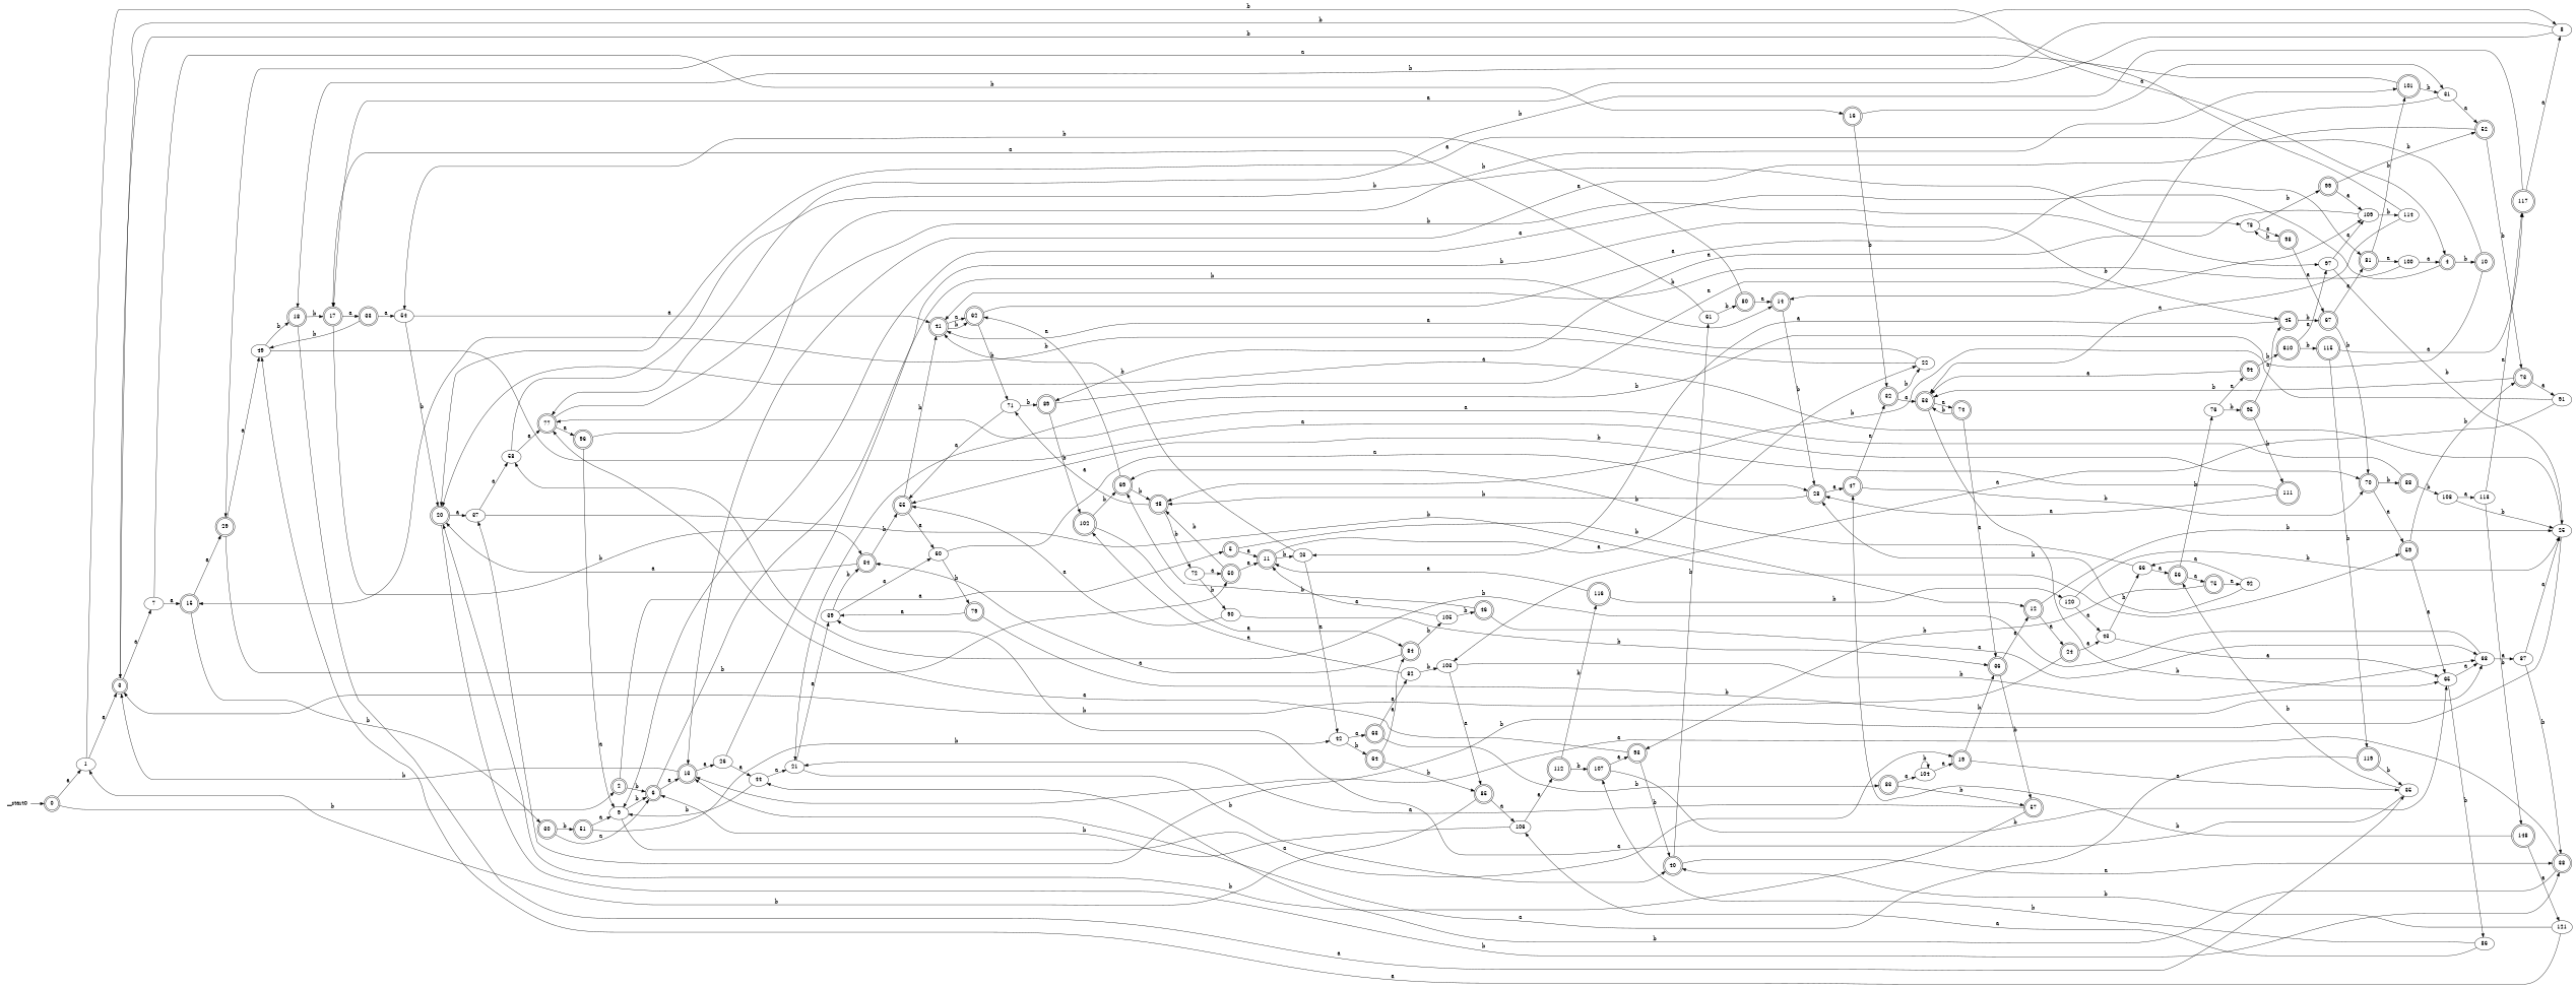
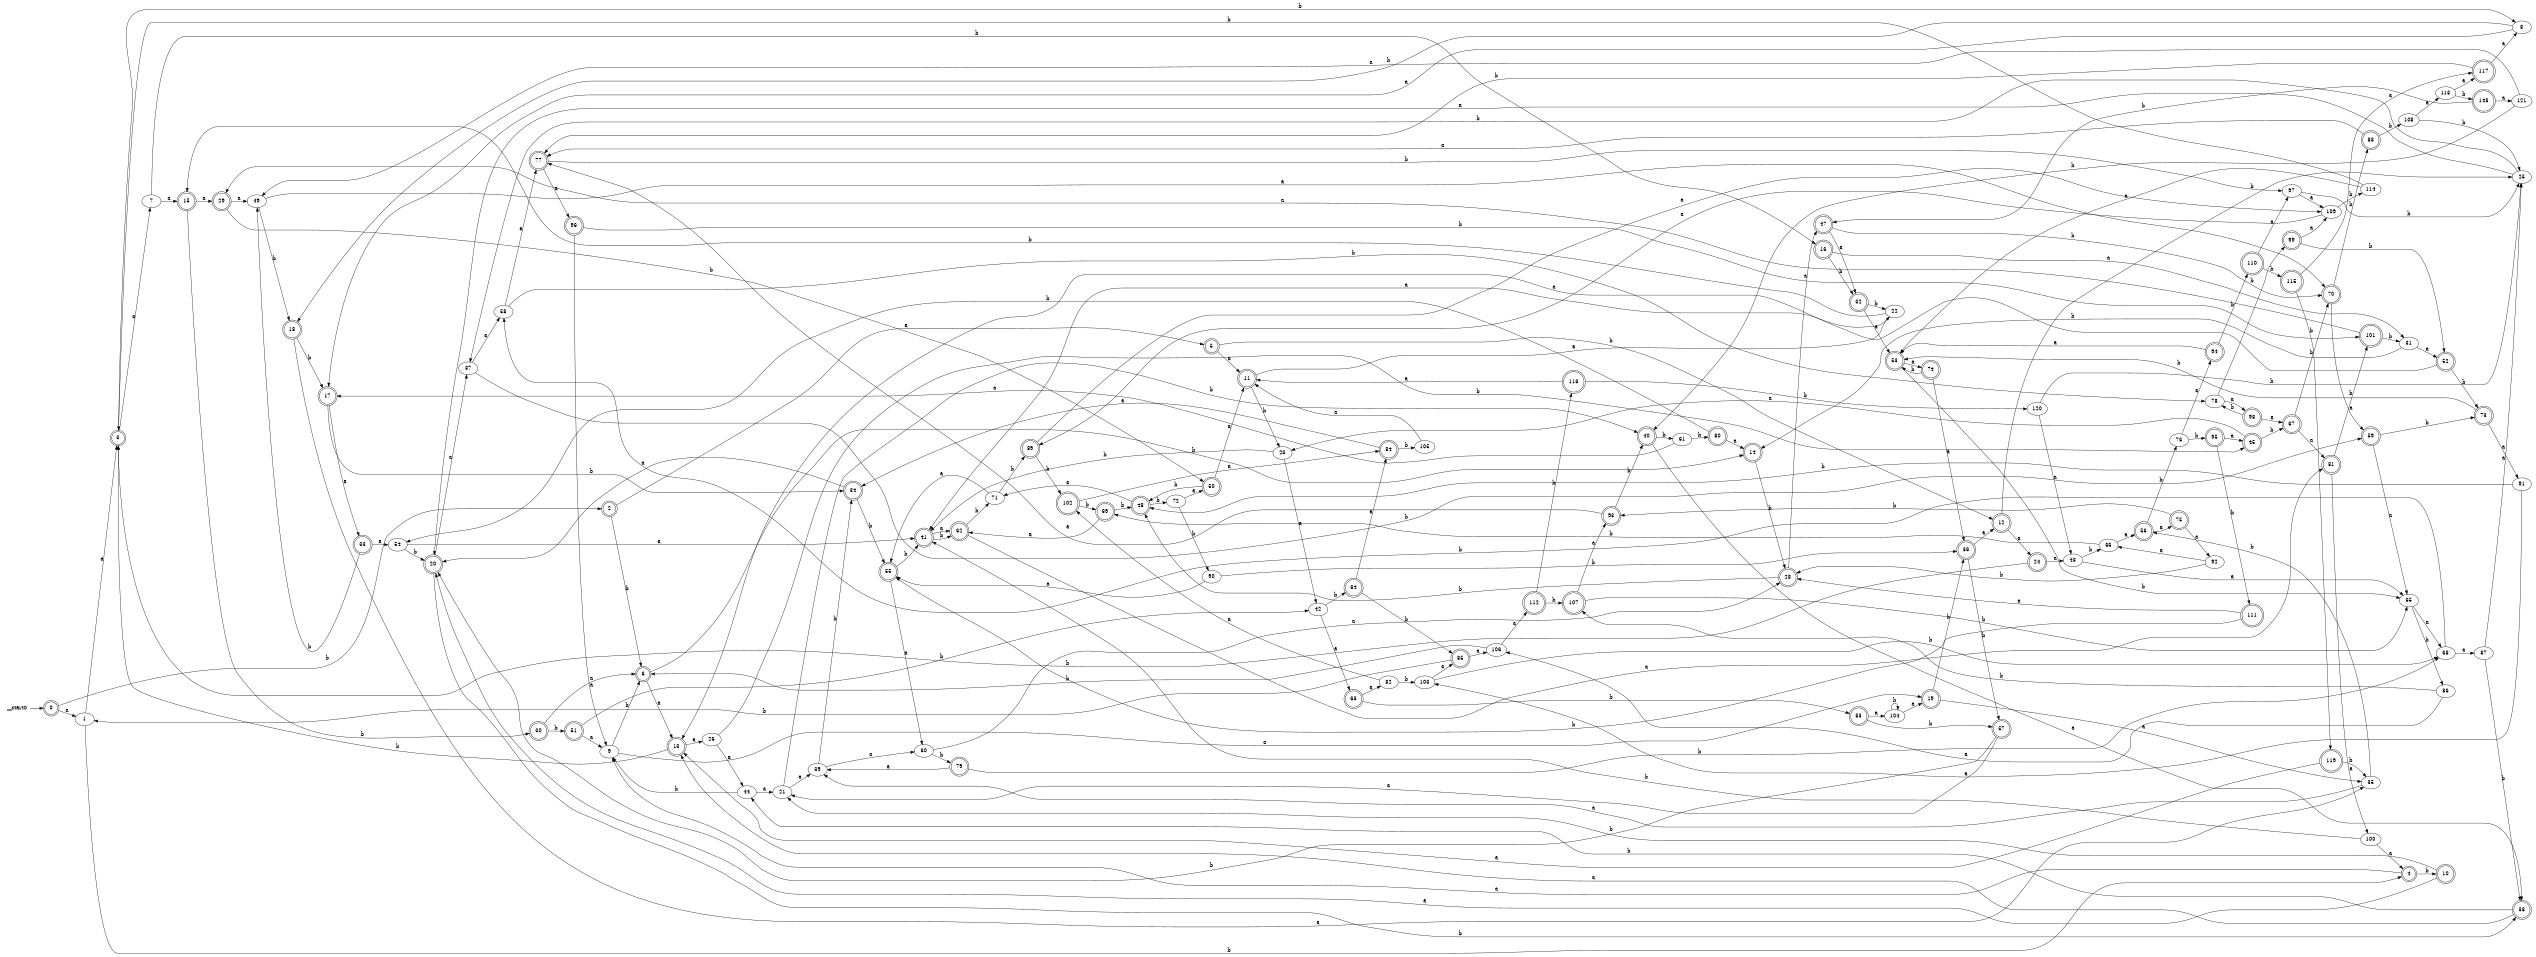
  digraph {
    rankdir=LR
    node [shape=doublecircle]
    __start0 [shape=none]
    0
    1 [shape=""]
    2
    3
    4
    5
    6
    7 [shape=""]
    8 [shape=""]
    9 [shape=""]
    10
    11
    12
    13
    14
    15
    16
    17
    18
    19
    20
    21 [shape=""]
    22 [shape=""]
    23 [shape=""]
    24
    25 [shape=""]
    26 [shape=""]
    28
    29
    30
    31 [shape=""]
    32
    33
    34
    35 [shape=""]
    36
    37 [shape=""]
    38
    39 [shape=""]
    40
    41
    42 [shape=""]
    43 [shape=""]
    44 [shape=""]
    45
    47
    48
    49 [shape=""]
    50
    51
    52
    53
    54 [shape=""]
    55
    56
    57
    58 [shape=""]
    59
    60 [shape=""]
    61 [shape=""]
    62
    63
    64
    65 [shape=""]
    66 [shape=""]
    67
    68 [shape=""]
-   46
    69
    70
    71 [shape=""]
    72 [shape=""]
    73
    74
    75
    76 [shape=""]
    77
    78 [shape=""]
    79
    80
    81
    82 [shape=""]
    83
    84
    85
    86 [shape=""]
    87 [shape=""]
    88
    89
    90 [shape=""]
    91 [shape=""]
    92 [shape=""]
    93
    94
    95
    96
    97 [shape=""]
    98
    99
    100 [shape=""]
    101
    102
    103 [shape=""]
    104 [shape=""]
    105 [shape=""]
    106 [shape=""]
    107
    108 [shape=""]
    109 [shape=""]
-   110 [label=610]
+   110
    111
    112
    113 [shape=""]
    114 [shape=""]
    115
    116
    117
    n119 [label=148]
    119
    120 [shape=""]
    121 [shape=""]
    __start0 -> 0
    0 -> 1 [label=a]
    0 -> 2 [label=b]
    1 -> 3 [label=a]
    1 -> 4 [label=b]
    2 -> 5 [label=a]
    2 -> 6 [label=b]
    3 -> 7 [label=a]
    3 -> 8 [label=b]
    4 -> 9 [label=a]
    4 -> 10 [label=b]
    5 -> 11 [label=a]
    5 -> 12 [label=b]
    6 -> 13 [label=a]
    6 -> 14 [label=b]
    7 -> 15 [label=a]
    7 -> 16 [label=b]
    8 -> 17 [label=a]
    8 -> 18 [label=b]
    9 -> 6 [label=b]
    9 -> 19 [label=a]
    10 -> 20 [label=a]
    10 -> 21 [label=b]
    11 -> 22 [label=a]
    11 -> 23 [label=b]
    12 -> 24 [label=a]
    12 -> 25 [label=b]
    13 -> 3 [label=b]
    13 -> 26 [label=a]
    14 -> 28 [label=b]
    15 -> 29 [label=a]
    15 -> 30 [label=b]
    16 -> 31 [label=a]
    16 -> 32 [label=b]
    17 -> 33 [label=a]
    17 -> 34 [label=b]
    18 -> 17 [label=b]
    18 -> 35 [label=a]
    19 -> 35 [label=a]
    19 -> 36 [label=b]
    20 -> 37 [label=a]
    20 -> 38 [label=b]
    21 -> 39 [label=a]
    21 -> 40 [label=b]
    22 -> 15 [label=b]
    22 -> 41 [label=a]
    23 -> 41 [label=b]
    23 -> 42 [label=a]
    24 -> 3 [label=b]
    24 -> 43 [label=a]
    25 -> 20 [label=a]
    25 -> 37 [label=b]
    26 -> 44 [label=a]
    26 -> 45 [label=b]
    28 -> 47 [label=a]
    28 -> 48 [label=b]
    29 -> 49 [label=a]
    29 -> 50 [label=b]
    30 -> 6 [label=a]
    30 -> 51 [label=b]
    31 -> 14 [label=b]
    31 -> 52 [label=a]
    32 -> 22 [label=b]
    32 -> 53 [label=a]
    33 -> 49 [label=b]
    33 -> 54 [label=a]
    34 -> 20 [label=a]
    34 -> 55 [label=b]
    35 -> 39 [label=a]
    35 -> 56 [label=b]
    36 -> 12 [label=a]
    36 -> 57 [label=b]
    37 -> 58 [label=a]
    37 -> 59 [label=b]
    38 -> 13 [label=a]
    38 -> 44 [label=b]
    39 -> 34 [label=b]
    39 -> 60 [label=a]
    40 -> 38 [label=a]
    40 -> 61 [label=b]
    41 -> 62 [label=a]
    41 -> 62 [label=b]
    42 -> 63 [label=a]
    42 -> 64 [label=b]
    43 -> 65 [label=a]
    43 -> 66 [label=b]
    44 -> 9 [label=b]
    44 -> 21 [label=a]
    45 -> 23 [label=a]
    45 -> 67 [label=b]
    47 -> 32 [label=a]
    47 -> 70 [label=b]
    48 -> 71 [label=a]
    48 -> 72 [label=b]
    49 -> 18 [label=b]
    49 -> 70 [label=a]
    50 -> 11 [label=a]
    50 -> 48 [label=b]
    51 -> 9 [label=a]
    51 -> 42 [label=b]
    52 -> 13 [label=a]
    52 -> 73 [label=b]
    53 -> 65 [label=b]
    53 -> 74 [label=a]
    54 -> 20 [label=b]
    54 -> 41 [label=a]
    55 -> 41 [label=b]
    55 -> 60 [label=a]
    56 -> 75 [label=a]
    56 -> 76 [label=b]
    57 -> 20 [label=b]
    57 -> 21 [label=a]
    58 -> 77 [label=a]
    58 -> 78 [label=b]
    59 -> 65 [label=a]
    59 -> 73 [label=b]
    60 -> 28 [label=a]
    60 -> 79 [label=b]
    61 -> 17 [label=a]
    61 -> 80 [label=b]
    62 -> 71 [label=b]
    62 -> 81 [label=a]
    63 -> 82 [label=a]
    63 -> 83 [label=b]
    64 -> 84 [label=a]
    64 -> 85 [label=b]
    65 -> 68 [label=a]
    65 -> 86 [label=b]
    66 -> 56 [label=a]
    66 -> 69 [label=b]
    67 -> 70 [label=b]
    67 -> 81 [label=a]
    68 -> 58 [label=b]
    68 -> 87 [label=a]
-   46 -> 68 [label=a]
-   46 -> 69 [label=b]
    69 -> 48 [label=b]
    69 -> 62 [label=a]
    70 -> 59 [label=a]
    70 -> 88 [label=b]
    71 -> 55 [label=a]
    71 -> 89 [label=b]
    72 -> 50 [label=a]
    72 -> 90 [label=b]
    73 -> 53 [label=b]
    73 -> 91 [label=a]
    74 -> 36 [label=a]
    74 -> 53 [label=b]
    75 -> 92 [label=a]
    75 -> 93 [label=b]
    76 -> 94 [label=a]
    76 -> 95 [label=b]
    77 -> 96 [label=a]
    77 -> 97 [label=b]
    78 -> 98 [label=a]
    78 -> 99 [label=b]
    79 -> 39 [label=a]
    79 -> 68 [label=b]
    80 -> 14 [label=a]
    80 -> 54 [label=b]
    81 -> 100 [label=a]
    81 -> 101 [label=b]
    82 -> 102 [label=a]
    82 -> 103 [label=b]
    83 -> 57 [label=b]
    83 -> 104 [label=a]
    84 -> 34 [label=a]
    84 -> 105 [label=b]
    85 -> 1 [label=b]
    85 -> 106 [label=a]
    86 -> 106 [label=a]
    86 -> 107 [label=b]
    87 -> 25 [label=a]
    87 -> 38 [label=b]
    88 -> 77 [label=a]
    88 -> 108 [label=b]
    89 -> 102 [label=b]
    89 -> 109 [label=a]
    90 -> 36 [label=b]
    90 -> 55 [label=a]
    91 -> 48 [label=b]
    91 -> 103 [label=a]
    92 -> 28 [label=b]
    92 -> 66 [label=a]
    93 -> 40 [label=b]
    93 -> 77 [label=a]
    94 -> 53 [label=a]
    94 -> 110 [label=b]
    95 -> 45 [label=a]
    95 -> 111 [label=b]
    96 -> 9 [label=a]
    96 -> 101 [label=b]
    97 -> 25 [label=b]
    97 -> 109 [label=a]
    98 -> 67 [label=a]
    98 -> 78 [label=b]
    99 -> 52 [label=b]
    99 -> 109 [label=a]
    100 -> 4 [label=a]
    100 -> 41 [label=b]
    101 -> 29 [label=a]
    101 -> 31 [label=b]
    102 -> 69 [label=b]
    102 -> 84 [label=a]
    103 -> 68 [label=b]
    103 -> 85 [label=a]
    104 -> 19 [label=a]
    104 -> 104 [label=b]
    105 -> 11 [label=a]
-   105 -> 46 [label=b]
    106 -> 6 [label=b]
    106 -> 112 [label=a]
    107 -> 65 [label=b]
    107 -> 93 [label=a]
    108 -> 25 [label=b]
    108 -> 113 [label=a]
    109 -> 89 [label=a]
    109 -> 114 [label=b]
    110 -> 97 [label=a]
    110 -> 115 [label=b]
    111 -> 28 [label=a]
    111 -> 55 [label=b]
    112 -> 107 [label=b]
    112 -> 116 [label=b]
    113 -> 117 [label=a]
    113 -> n119 [label=b]
    114 -> 3 [label=b]
    114 -> 53 [label=a]
    115 -> 117 [label=a]
    115 -> 119 [label=b]
    116 -> 11 [label=a]
    116 -> 120 [label=b]
    117 -> 8 [label=a]
    117 -> 77 [label=b]
    n119 -> 47 [label=b]
    n119 -> 121 [label=a]
    119 -> 13 [label=a]
    119 -> 35 [label=b]
    120 -> 25 [label=b]
    120 -> 43 [label=a]
    121 -> 40 [label=b]
    121 -> 49 [label=a]
  }
